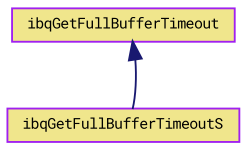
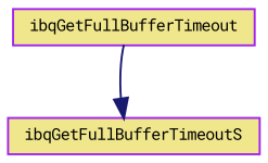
  digraph {
    rankdir=TB
    fontname="Roboto Mono"
    node [color=purple fillcolor=khaki fontname="Roboto Mono" fontsize=8 shape=record style=filled]
    n1 [fontcolor=black height=0.2 label=ibqGetFullBufferTimeout width=0.4]
    n2 [height=0.2 label=ibqGetFullBufferTimeoutS width=0.4]
-   n2 -> n1 [color=midnightblue fontname="Roboto Mono" fontsize=8 labelfontname=Helvetica labelfontsize=8 style=solid]
+   n1 -> n2 [color=midnightblue fontname="Roboto Mono" fontsize=8 labelfontname=Helvetica labelfontsize=8 style=solid]
  }
